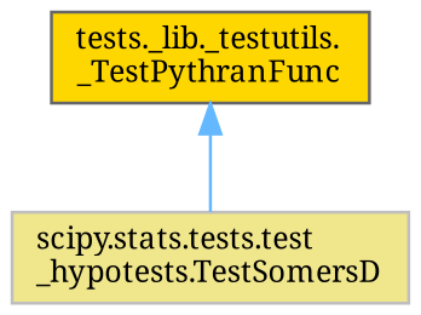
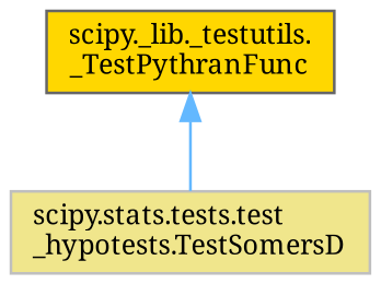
  digraph {
    fontname="Noto Serif"
    node [fontname="Noto Serif" fontsize=10 shape=box style=filled]
-   n1 [color=gray40 fillcolor=gold fontcolor=black height=0.2 label="tests._lib._testutils.\l_TestPythranFunc" width=0.4]
+   n1 [color=gray40 fillcolor=gold fontcolor=black height=0.2 label="scipy._lib._testutils.\l_TestPythranFunc" width=0.4]
    n2 [color=grey75 fillcolor=khaki height=0.2 label="scipy.stats.tests.test\l_hypotests.TestSomersD" width=0.4]
    n1 -> n2 [color=steelblue1 dir=back fontname="Noto Serif" fontsize=10 labelfontname=Helvetica labelfontsize=10 style=solid]
  }
